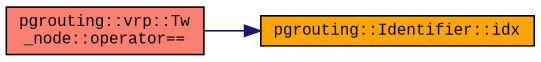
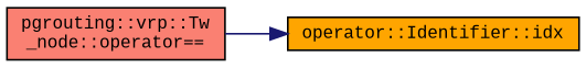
  digraph {
    rankdir=LR
    fontname="Liberation Mono"
    node [color=black fontname="Liberation Mono" fontsize=10 shape=record style=filled]
    n1 [fillcolor=salmon fontcolor=black height=0.2 label="pgrouting::vrp::Tw\l_node::operator==" width=0.4]
-   n2 [fillcolor=orange height=0.2 label="pgrouting::Identifier::idx" width=0.4]
+   n2 [fillcolor=orange height=0.2 label="operator::Identifier::idx" width=0.4]
    n1 -> n2 [color=midnightblue fontname="Liberation Mono" fontsize=10 labelfontname=Helvetica labelfontsize=10 style=solid]
  }
